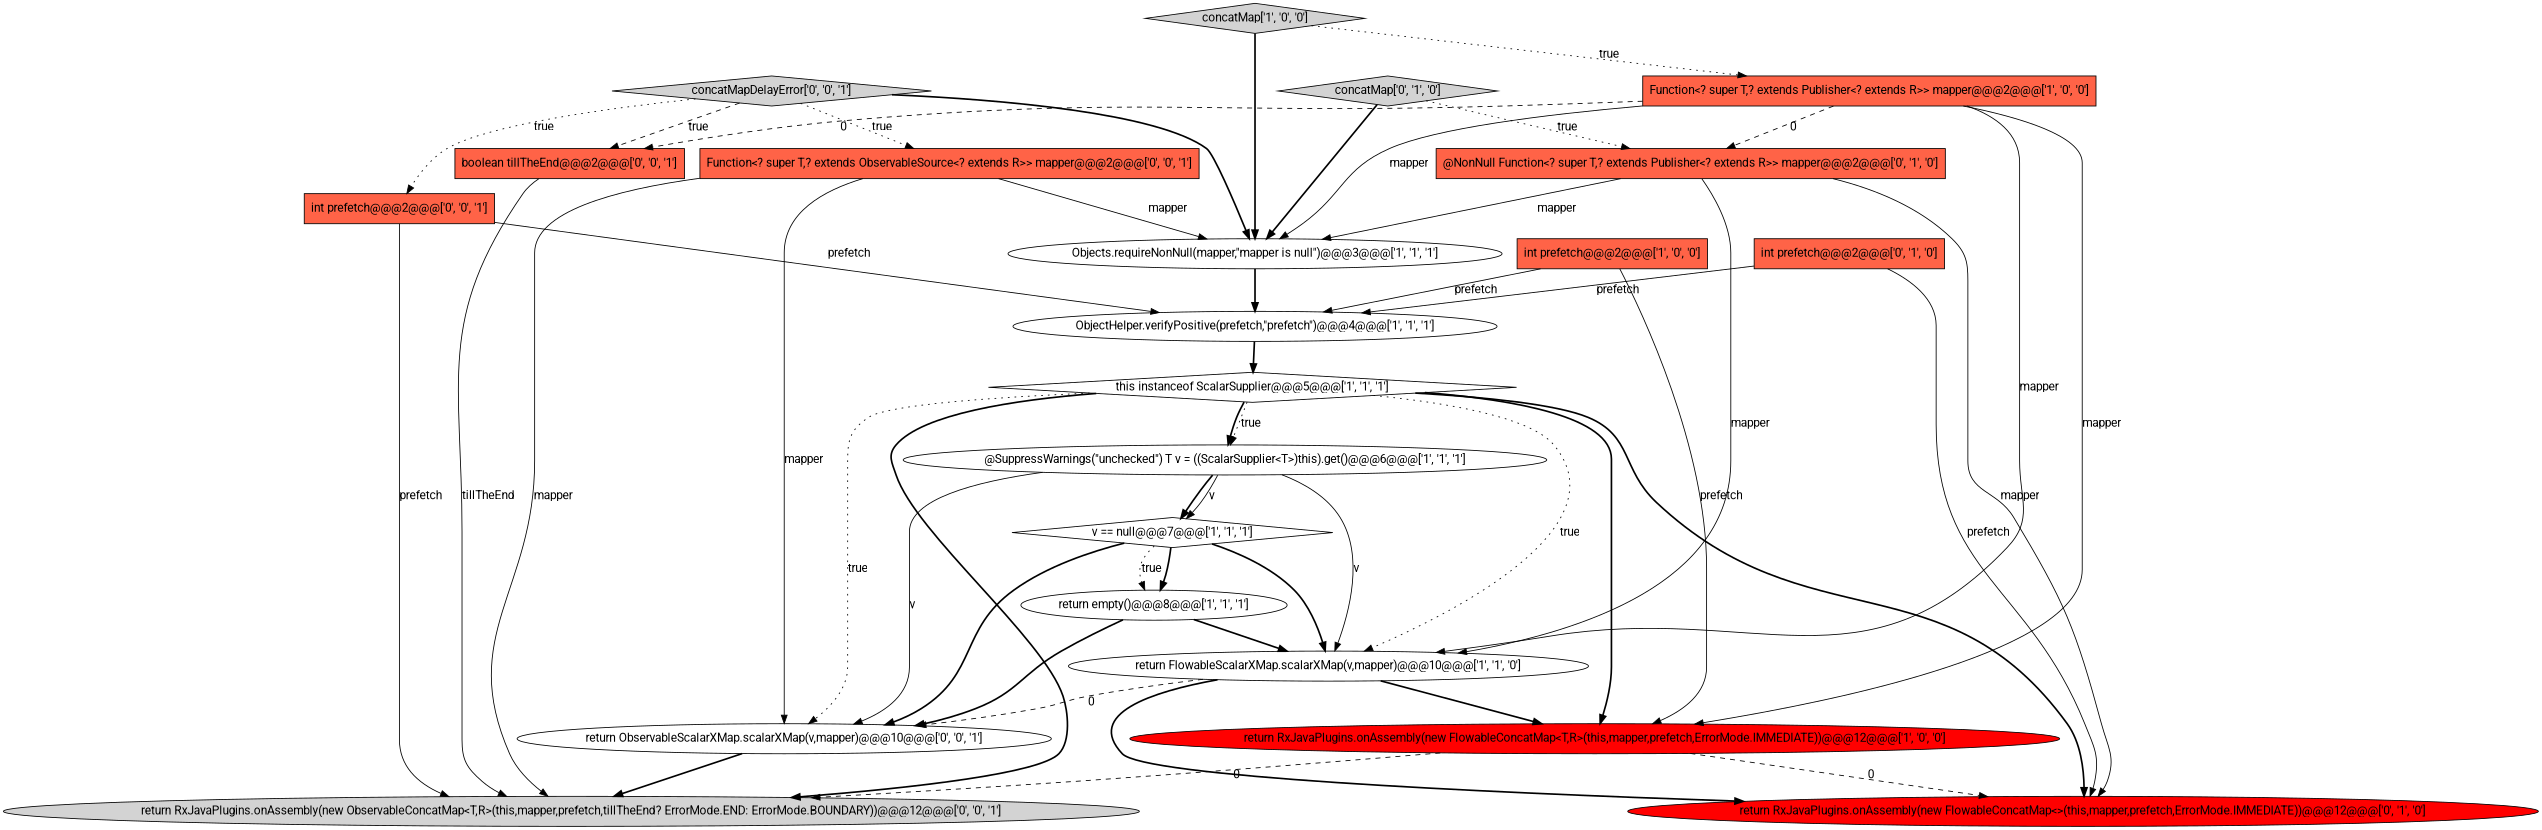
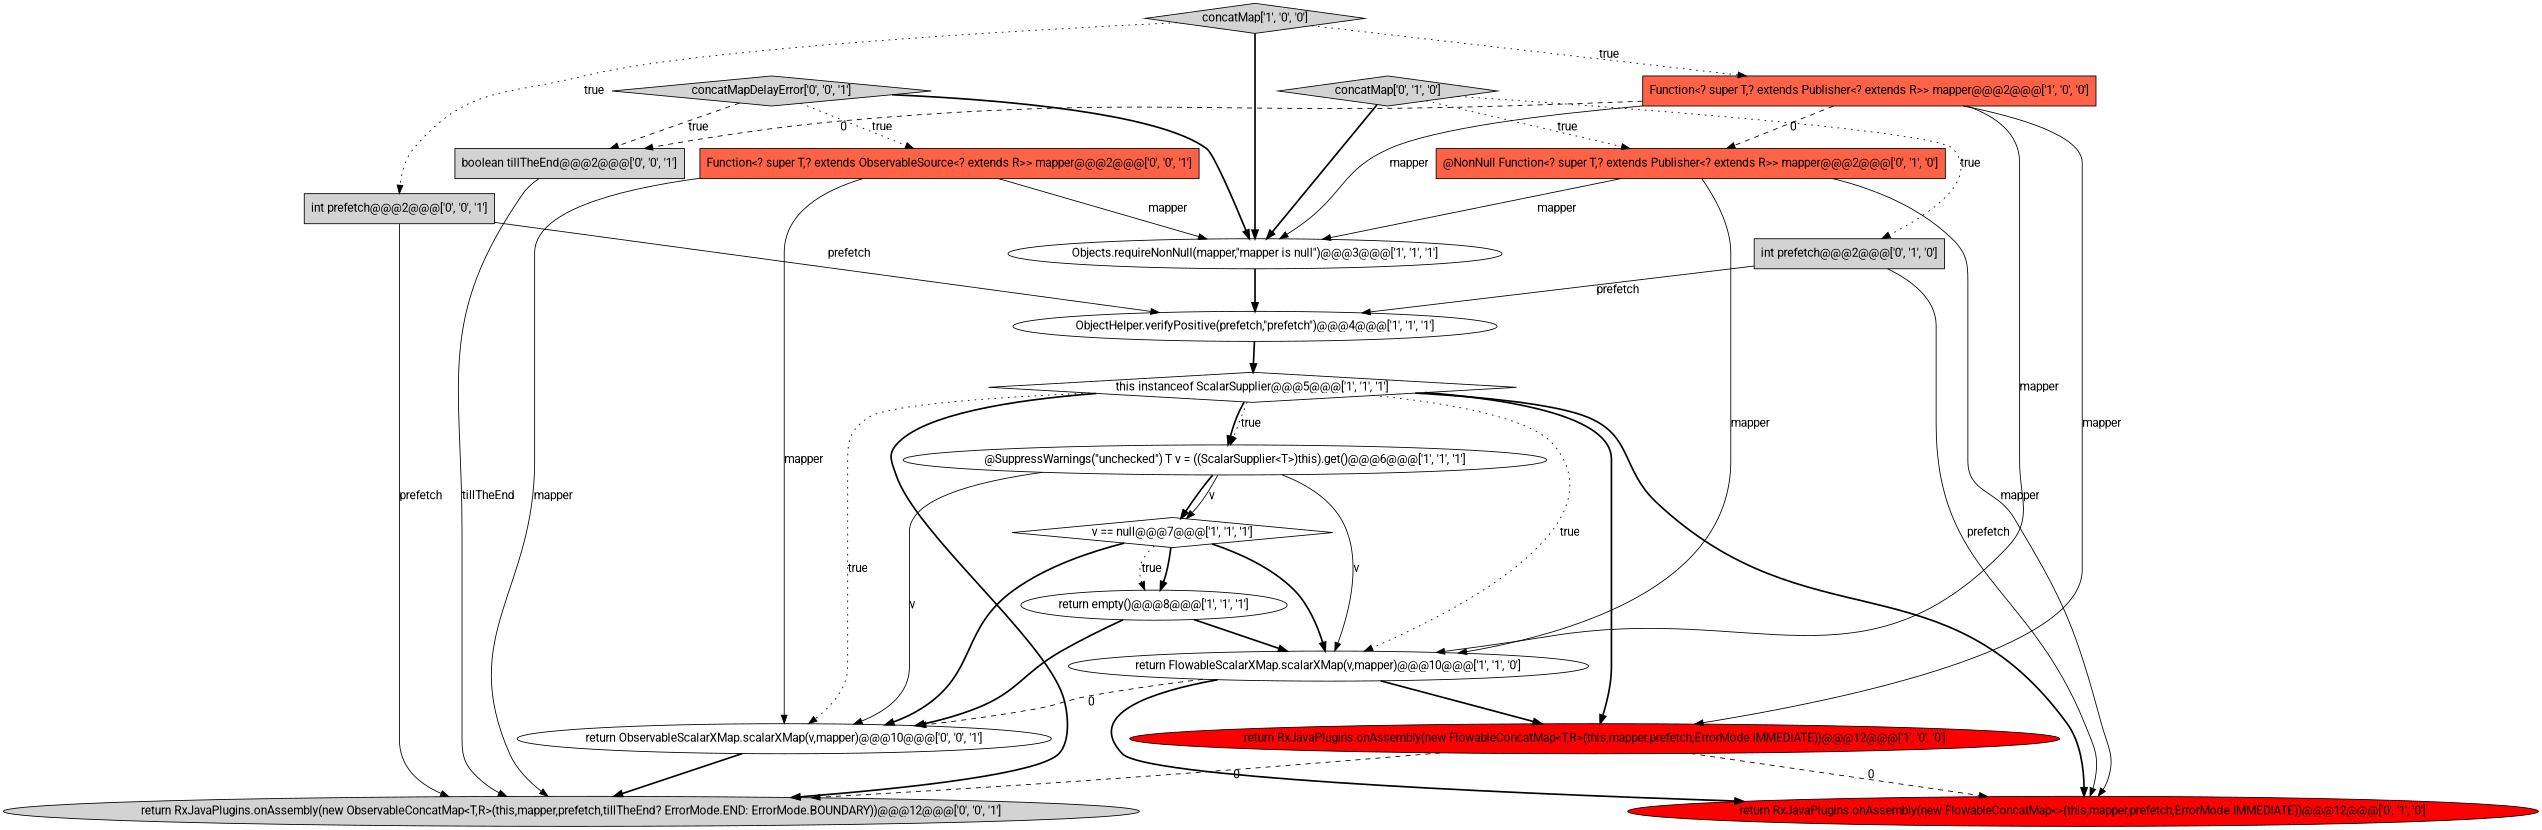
  digraph {
    fontname=Roboto
    node [fillcolor=white fontname=Roboto shape=ellipse style=filled]
    edge [fontname=Roboto style=solid]
    n1 [fillcolor=red label="return RxJavaPlugins.onAssembly(new FlowableConcatMap<>(this,mapper,prefetch,ErrorMode.IMMEDIATE))@@@12@@@['0', '1', '0']"]
    n2 [fillcolor=lightgray label="concatMap['1', '0', '0']" shape=diamond]
    n3 [fillcolor=tomato label="Function<? super T,? extends Publisher<? extends R>> mapper@@@2@@@['1', '0', '0']" shape=box]
    n4 [label="Objects.requireNonNull(mapper,\"mapper is null\")@@@3@@@['1', '1', '1']"]
    n5 [fillcolor=tomato label="@NonNull Function<? super T,? extends Publisher<? extends R>> mapper@@@2@@@['0', '1', '0']" shape=box]
    n6 [label="return FlowableScalarXMap.scalarXMap(v,mapper)@@@10@@@['1', '1', '0']"]
-   n7 [fillcolor=tomato label="boolean tillTheEnd@@@2@@@['0', '0', '1']" shape=box]
+   n7 [fillcolor=lightgray label="boolean tillTheEnd@@@2@@@['0', '0', '1']" shape=box]
    n8 [fillcolor=red label="return RxJavaPlugins.onAssembly(new FlowableConcatMap<T,R>(this,mapper,prefetch,ErrorMode.IMMEDIATE))@@@12@@@['1', '0', '0']"]
    n9 [label="ObjectHelper.verifyPositive(prefetch,\"prefetch\")@@@4@@@['1', '1', '1']"]
-   n10 [fillcolor=tomato label="int prefetch@@@2@@@['1', '0', '0']" shape=box]
    n11 [label="return ObservableScalarXMap.scalarXMap(v,mapper)@@@10@@@['0', '0', '1']"]
    n12 [fillcolor=lightgray label="return RxJavaPlugins.onAssembly(new ObservableConcatMap<T,R>(this,mapper,prefetch,tillTheEnd? ErrorMode.END: ErrorMode.BOUNDARY))@@@12@@@['0', '0', '1']"]
    n13 [label="@SuppressWarnings(\"unchecked\") T v = ((ScalarSupplier<T>)this).get()@@@6@@@['1', '1', '1']"]
    n14 [label="v == null@@@7@@@['1', '1', '1']" shape=diamond]
    n15 [label="return empty()@@@8@@@['1', '1', '1']"]
    n16 [fillcolor=lightgray label="concatMapDelayError['0', '0', '1']" shape=diamond]
    n17 [fillcolor=tomato label="Function<? super T,? extends ObservableSource<? extends R>> mapper@@@2@@@['0', '0', '1']" shape=box]
-   n18 [fillcolor=tomato label="int prefetch@@@2@@@['0', '0', '1']" shape=box]
+   n18 [fillcolor=lightgray label="int prefetch@@@2@@@['0', '0', '1']" shape=box]
    n19 [label="this instanceof ScalarSupplier@@@5@@@['1', '1', '1']" shape=diamond]
-   n20 [fillcolor=tomato label="int prefetch@@@2@@@['0', '1', '0']" shape=box]
+   n20 [fillcolor=lightgray label="int prefetch@@@2@@@['0', '1', '0']" shape=box]
    n21 [fillcolor=lightgray label="concatMap['0', '1', '0']" shape=diamond]
    n2 -> n3 [label=true style=dotted]
    n2 -> n4 [style=bold]
    n3 -> n4 [label=mapper]
    n3 -> n5 [label=0 style=dashed]
    n3 -> n6 [label=mapper]
    n3 -> n7 [label=0 style=dashed]
    n3 -> n8 [label=mapper]
    n4 -> n9 [style=bold]
    n5 -> n1 [label=mapper]
    n5 -> n4 [label=mapper]
    n5 -> n6 [label=mapper]
    n6 -> n1 [style=bold]
    n6 -> n8 [style=bold]
    n6 -> n11 [label=0 style=dashed]
    n7 -> n12 [label=tillTheEnd]
    n8 -> n1 [label=0 style=dashed]
    n8 -> n12 [label=0 style=dashed]
    n9 -> n19 [style=bold]
-   n10 -> n8 [label=prefetch]
-   n10 -> n9 [label=prefetch]
    n11 -> n12 [style=bold]
    n13 -> n6 [label=v]
    n13 -> n11 [label=v]
    n13 -> n14 [label=v]
    n13 -> n14 [style=bold]
    n14 -> n6 [style=bold]
    n14 -> n11 [style=bold]
    n14 -> n15 [style=bold]
    n14 -> n15 [label=true style=dotted]
    n15 -> n6 [style=bold]
    n15 -> n11 [style=bold]
    n16 -> n4 [style=bold]
    n16 -> n7 [label=true style=dashed]
    n16 -> n17 [label=true style=dotted]
-   n16 -> n18 [label=true style=dotted]
+   n2 -> n18 [label=true style=dotted]
    n17 -> n4 [label=mapper]
    n17 -> n11 [label=mapper]
    n17 -> n12 [label=mapper]
    n18 -> n9 [label=prefetch]
    n18 -> n12 [label=prefetch]
    n19 -> n1 [style=bold]
    n19 -> n6 [label=true style=dotted]
    n19 -> n8 [style=bold]
    n19 -> n11 [label=true style=dotted]
    n19 -> n12 [style=bold]
    n19 -> n13 [style=bold]
    n19 -> n13 [label=true style=dotted]
    n20 -> n1 [label=prefetch]
    n20 -> n9 [label=prefetch]
    n21 -> n4 [style=bold]
    n21 -> n5 [label=true style=dotted]
+   n21 -> n20 [label=true style=dotted]
  }
